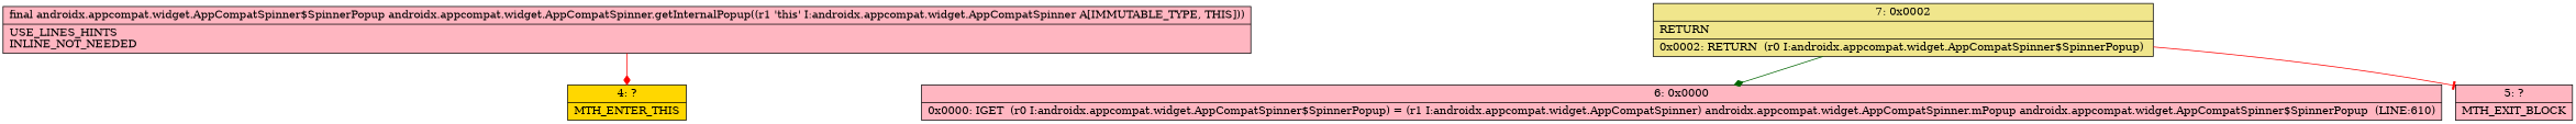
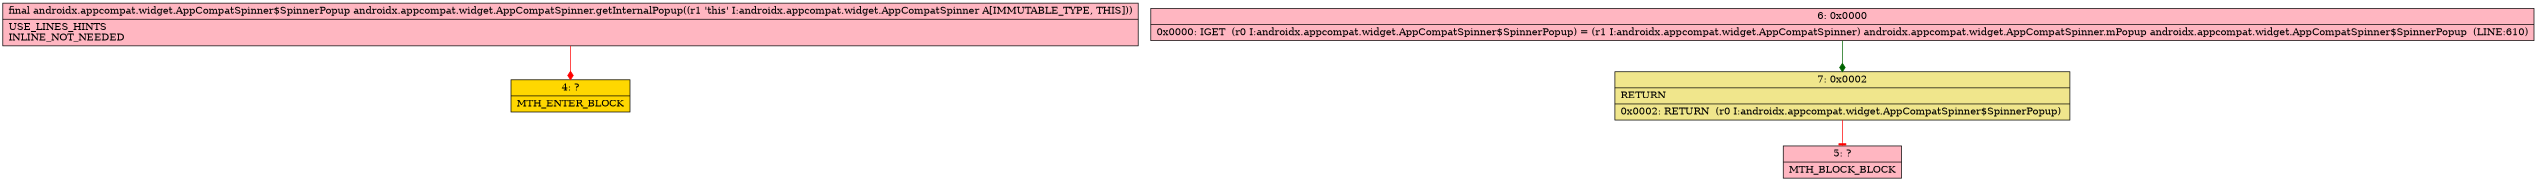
  digraph {
    node [fillcolor=lightpink shape=record style=filled]
    edge [arrowhead=diamond color=red]
-   n1 [fillcolor=gold label="{4\:\ ?|MTH_ENTER_THIS\l}"]
+   n1 [fillcolor=gold label="{4\:\ ?|MTH_ENTER_BLOCK\l}"]
    n2 [label="{6\:\ 0x0000|0x0000: IGET  (r0 I:androidx.appcompat.widget.AppCompatSpinner$SpinnerPopup) = (r1 I:androidx.appcompat.widget.AppCompatSpinner) androidx.appcompat.widget.AppCompatSpinner.mPopup androidx.appcompat.widget.AppCompatSpinner$SpinnerPopup  (LINE:610)\l}"]
    n3 [fillcolor=khaki label="{7\:\ 0x0002|RETURN\l|0x0002: RETURN  (r0 I:androidx.appcompat.widget.AppCompatSpinner$SpinnerPopup) \l}"]
-   n4 [label="{5\:\ ?|MTH_EXIT_BLOCK\l}"]
+   n4 [label="{5\:\ ?|MTH_BLOCK_BLOCK\l}"]
    n5 [label="{final androidx.appcompat.widget.AppCompatSpinner$SpinnerPopup androidx.appcompat.widget.AppCompatSpinner.getInternalPopup((r1 'this' I:androidx.appcompat.widget.AppCompatSpinner A[IMMUTABLE_TYPE, THIS]))  | USE_LINES_HINTS\lINLINE_NOT_NEEDED\l}"]
-   n3 -> n2 [color=darkgreen]
+   n2 -> n3 [color=darkgreen]
    n3 -> n4 [arrowhead=tee]
    n5 -> n1
  }
